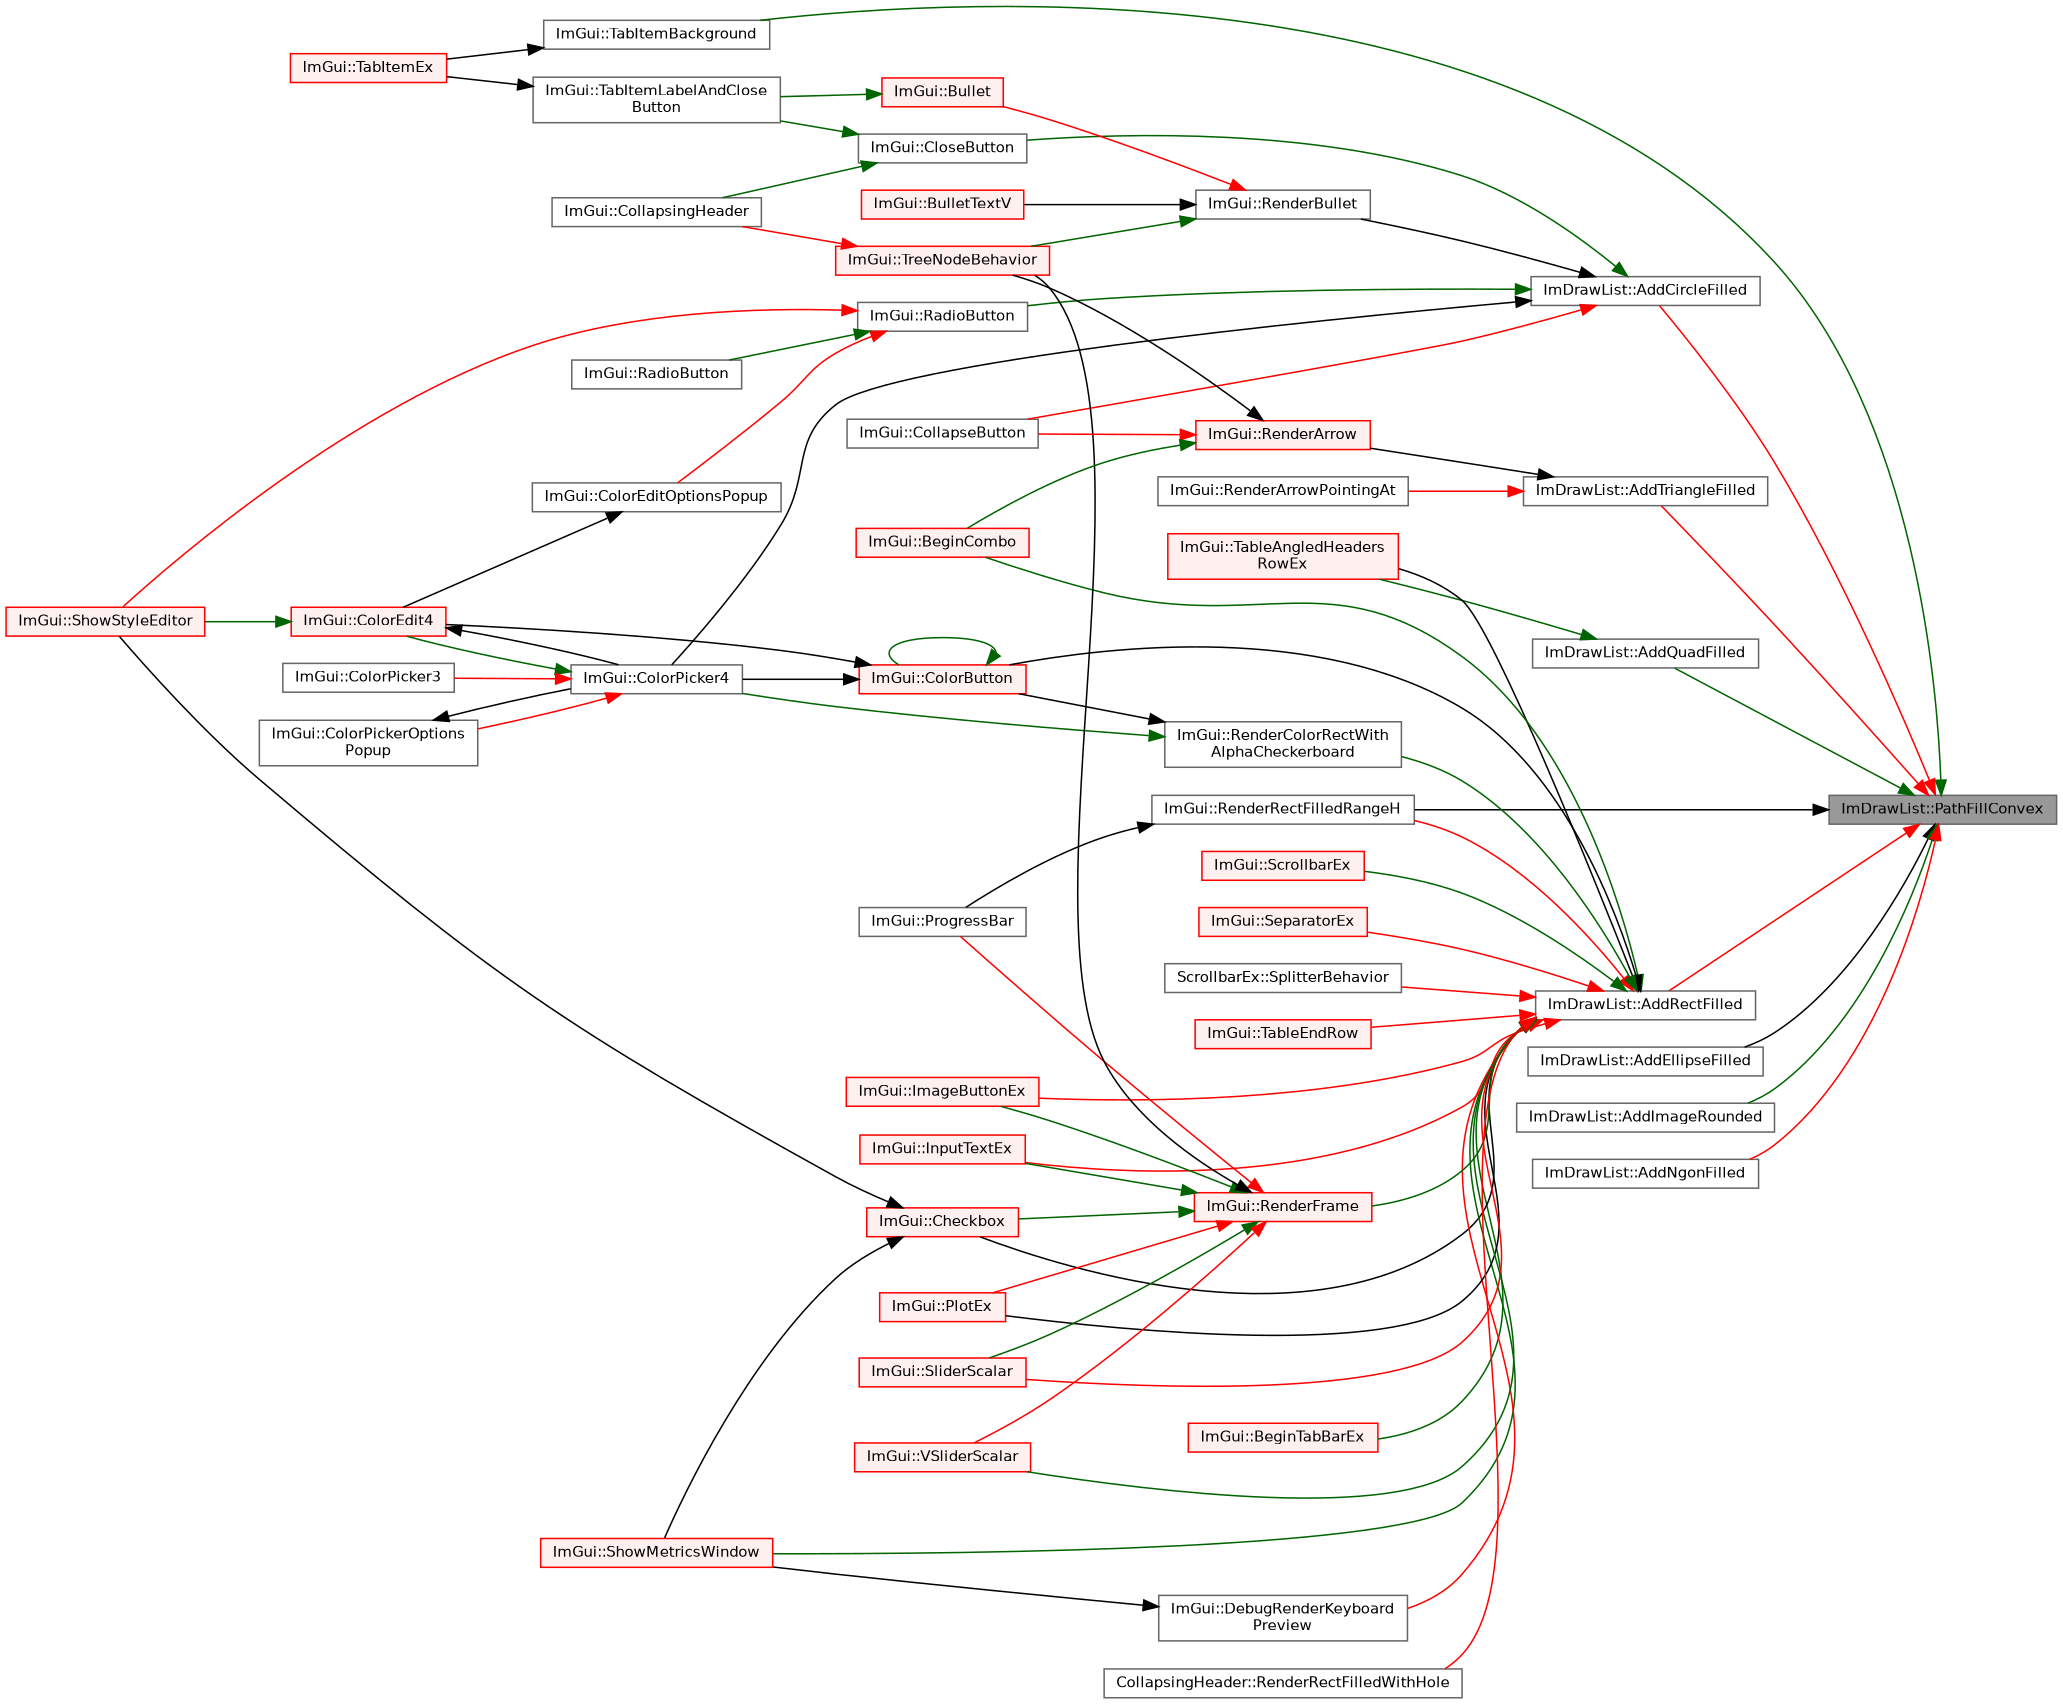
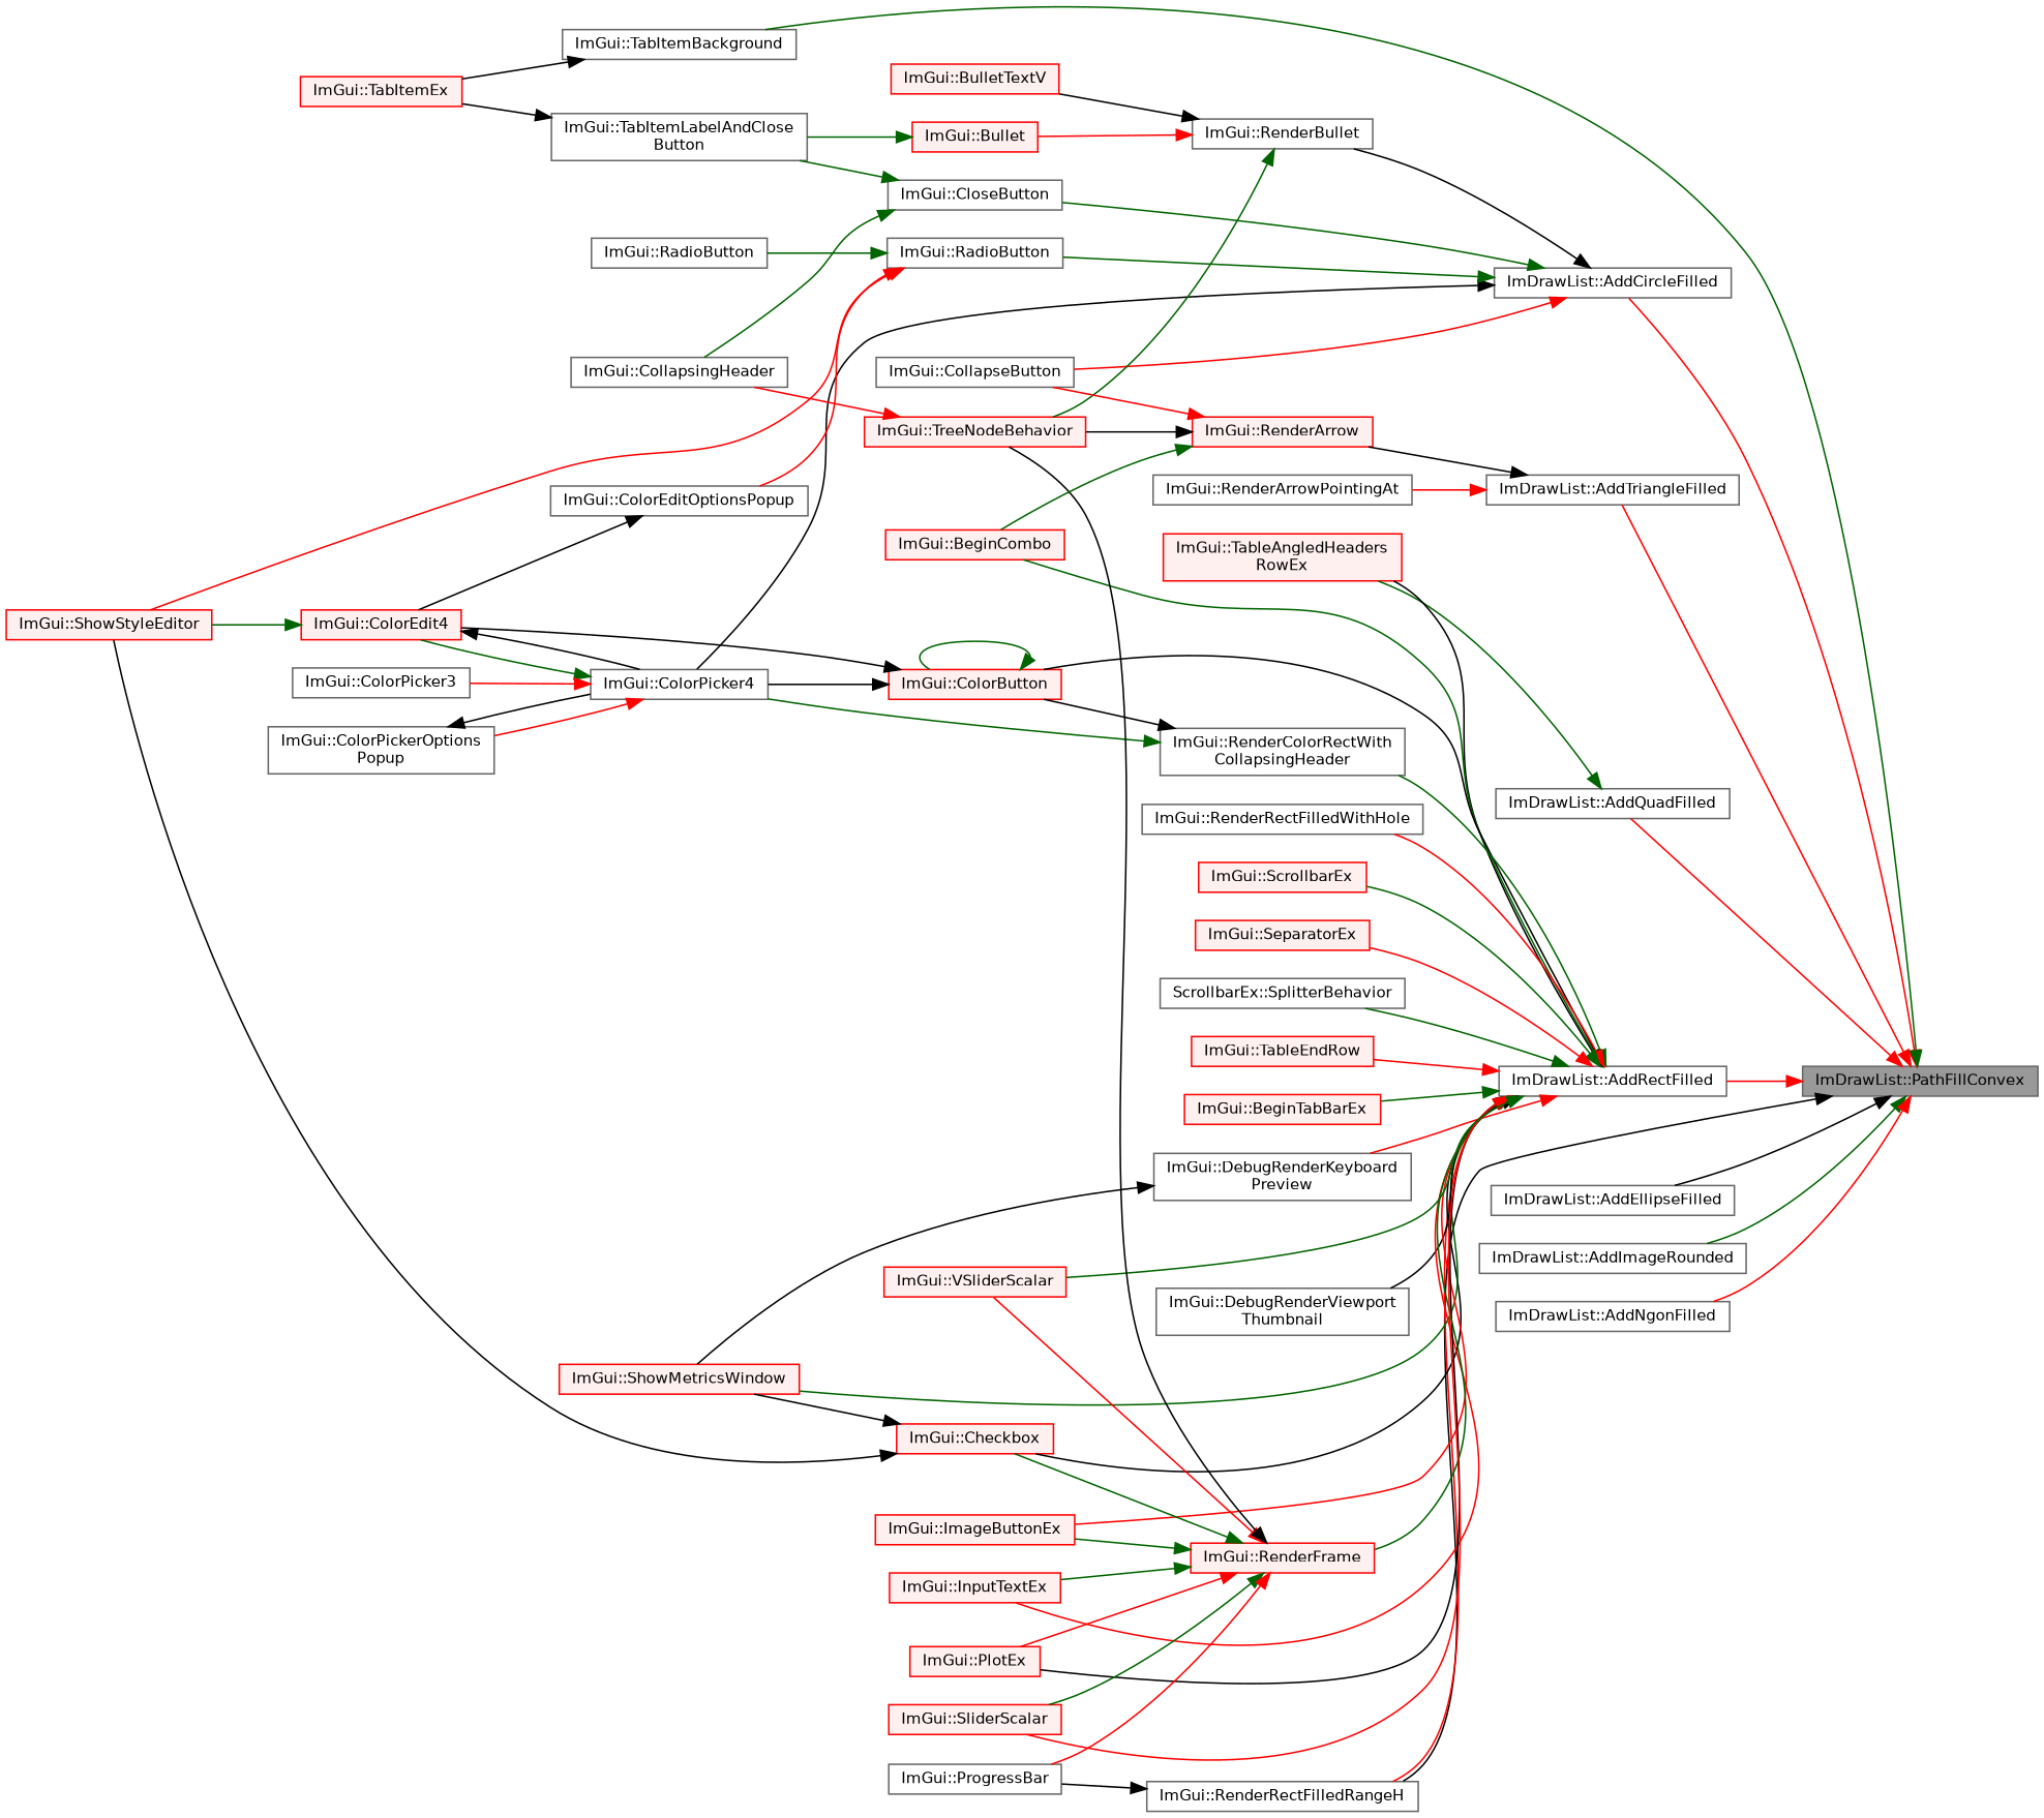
  digraph {
    rankdir=RL
    node [color=grey40 fillcolor=white fontname=Helvetica fontsize=10 shape=box style=filled]
    edge [color=darkgreen dir=back fontname=Helvetica fontsize=10 labelfontname=Helvetica labelfontsize=10 style=solid]
    n1 [color=gray40 fillcolor=grey60 fontcolor=black height=0.2 label="ImDrawList::PathFillConvex" width=0.4]
    n2 [height=0.2 label="ImDrawList::AddCircleFilled" width=0.4]
    n3 [height=0.2 label="ImDrawList::AddEllipseFilled" width=0.4]
    n4 [height=0.2 label="ImDrawList::AddImageRounded" width=0.4]
    n5 [height=0.2 label="ImDrawList::AddNgonFilled" width=0.4]
    n6 [height=0.2 label="ImDrawList::AddQuadFilled" width=0.4]
    n7 [height=0.2 label="ImDrawList::AddRectFilled" width=0.4]
    n8 [height=0.2 label="ImGui::RenderRectFilledRangeH" width=0.4]
    n9 [height=0.2 label="ImDrawList::AddTriangleFilled" width=0.4]
    n10 [height=0.2 label="ImGui::TabItemBackground" width=0.4]
    n11 [height=0.2 label="ImGui::CloseButton" width=0.4]
    n12 [height=0.2 label="ImGui::CollapseButton" width=0.4]
    n13 [height=0.2 label="ImGui::ColorPicker4" width=0.4]
    n14 [height=0.2 label="ImGui::RadioButton" width=0.4]
    n15 [height=0.2 label="ImGui::RenderBullet" width=0.4]
    n16 [color=red fillcolor="#FFF0F0" height=0.2 label="ImGui::TableAngledHeaders\lRowEx" width=0.4]
    n17 [color=red fillcolor="#FFF0F0" height=0.2 label="ImGui::BeginCombo" width=0.4]
    n18 [color=red fillcolor="#FFF0F0" height=0.2 label="ImGui::BeginTabBarEx" width=0.4]
    n19 [color=red fillcolor="#FFF0F0" height=0.2 label="ImGui::Checkbox" width=0.4]
    n20 [color=red fillcolor="#FFF0F0" height=0.2 label="ImGui::ShowMetricsWindow" width=0.4]
    n21 [color=red fillcolor="#FFF0F0" height=0.2 label="ImGui::ColorButton" width=0.4]
    n22 [height=0.2 label="ImGui::DebugRenderKeyboard\lPreview" width=0.4]
+   n23 [height=0.2 label="ImGui::DebugRenderViewport\lThumbnail" width=0.4]
    n24 [color=red fillcolor="#FFF0F0" height=0.2 label="ImGui::ImageButtonEx" width=0.4]
    n25 [color=red fillcolor="#FFF0F0" height=0.2 label="ImGui::InputTextEx" width=0.4]
    n26 [color=red fillcolor="#FFF0F0" height=0.2 label="ImGui::PlotEx" width=0.4]
-   n27 [height=0.2 label="ImGui::RenderColorRectWith\lAlphaCheckerboard" width=0.4]
+   n27 [height=0.2 label="ImGui::RenderColorRectWith\lCollapsingHeader" width=0.4]
    n28 [color=red fillcolor="#FFF0F0" height=0.2 label="ImGui::RenderFrame" width=0.4]
    n29 [color=red fillcolor="#FFF0F0" height=0.2 label="ImGui::SliderScalar" width=0.4]
    n30 [color=red fillcolor="#FFF0F0" height=0.2 label="ImGui::VSliderScalar" width=0.4]
-   n31 [height=0.2 label="CollapsingHeader::RenderRectFilledWithHole" width=0.4]
+   n31 [height=0.2 label="ImGui::RenderRectFilledWithHole" width=0.4]
    n32 [color=red fillcolor="#FFF0F0" height=0.2 label="ImGui::ScrollbarEx" width=0.4]
    n33 [color=red fillcolor="#FFF0F0" height=0.2 label="ImGui::SeparatorEx" width=0.4]
    n34 [height=0.2 label="ScrollbarEx::SplitterBehavior" width=0.4]
    n35 [color=red fillcolor="#FFF0F0" height=0.2 label="ImGui::TableEndRow" width=0.4]
    n36 [height=0.2 label="ImGui::ProgressBar" width=0.4]
    n37 [color=red fillcolor="#FFF0F0" height=0.2 label="ImGui::RenderArrow" width=0.4]
    n38 [height=0.2 label="ImGui::RenderArrowPointingAt" width=0.4]
    n39 [color=red fillcolor="#FFF0F0" height=0.2 label="ImGui::TabItemEx" width=0.4]
    n40 [height=0.2 label="ImGui::CollapsingHeader" width=0.4]
    n41 [height=0.2 label="ImGui::TabItemLabelAndClose\lButton" width=0.4]
    n42 [color=red fillcolor="#FFF0F0" height=0.2 label="ImGui::ColorEdit4" width=0.4]
    n43 [height=0.2 label="ImGui::ColorPicker3" width=0.4]
    n44 [height=0.2 label="ImGui::ColorPickerOptions\lPopup" width=0.4]
    n45 [color=red fillcolor="#FFF0F0" height=0.2 label="ImGui::ShowStyleEditor" width=0.4]
    n46 [height=0.2 label="ImGui::ColorEditOptionsPopup" width=0.4]
    n47 [height=0.2 label="ImGui::RadioButton" width=0.4]
    n48 [color=red fillcolor="#FFF0F0" height=0.2 label="ImGui::Bullet" width=0.4]
    n49 [color=red fillcolor="#FFF0F0" height=0.2 label="ImGui::BulletTextV" width=0.4]
    n50 [color=red fillcolor="#FFF0F0" height=0.2 label="ImGui::TreeNodeBehavior" width=0.4]
    n1 -> n2 [color=red]
    n1 -> n3 [color=black]
    n1 -> n4
    n1 -> n5 [color=red]
-   n1 -> n6
+   n1 -> n6 [color=red]
    n1 -> n7 [color=red]
    n1 -> n8 [color=black]
    n1 -> n9 [color=red]
    n1 -> n10
    n2 -> n11
    n2 -> n12 [color=red]
    n2 -> n13 [color=black]
    n2 -> n14
    n2 -> n15 [color=black]
    n6 -> n16
    n7 -> n8 [color=red]
    n7 -> n16 [color=black]
    n7 -> n17
    n7 -> n18
    n7 -> n19 [color=black]
    n7 -> n20
    n7 -> n21 [color=black]
    n7 -> n22 [color=red]
+   n7 -> n23 [color=black]
    n7 -> n24 [color=red]
    n7 -> n25 [color=red]
    n7 -> n26 [color=black]
    n7 -> n27
    n7 -> n28
    n7 -> n29 [color=red]
    n7 -> n30
    n7 -> n31 [color=red]
    n7 -> n32
    n7 -> n33 [color=red]
-   n7 -> n34 [color=red]
+   n7 -> n34
    n7 -> n35 [color=red]
    n8 -> n36 [color=black]
    n9 -> n37 [color=black]
    n9 -> n38 [color=red]
    n10 -> n39 [color=black]
    n11 -> n40
    n11 -> n41
    n13 -> n42
    n13 -> n43 [color=red]
    n13 -> n44 [color=red]
    n14 -> n45 [color=red]
    n14 -> n46 [color=red]
    n14 -> n47
    n15 -> n48 [color=red]
    n15 -> n49 [color=black]
    n15 -> n50
    n19 -> n20 [color=black]
    n19 -> n45 [color=black]
    n21 -> n13 [color=black]
    n21 -> n21
    n21 -> n42 [color=black]
    n22 -> n20 [color=black]
    n27 -> n13
    n27 -> n21 [color=black]
    n28 -> n19
    n28 -> n24
    n28 -> n25
    n28 -> n26 [color=red]
    n28 -> n29
    n28 -> n30 [color=red]
    n28 -> n36 [color=red]
    n28 -> n50 [color=black]
    n37 -> n12 [color=red]
    n37 -> n17
    n37 -> n50 [color=black]
    n41 -> n39 [color=black]
    n42 -> n13 [color=black]
    n42 -> n45
    n44 -> n13 [color=black]
    n46 -> n42 [color=black]
    n48 -> n41
    n50 -> n40 [color=red]
  }
